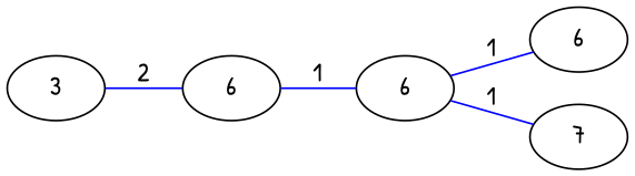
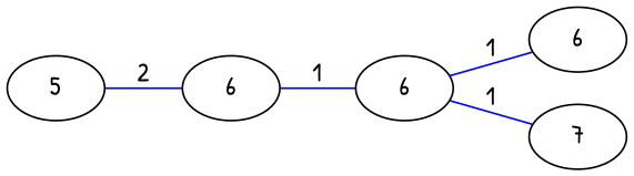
  graph {
    rankdir=LR
    fontname="Patrick Hand"
    node [fontname="Patrick Hand"]
    edge [color=blue fontname="Patrick Hand"]
-   n1 [label=3]
+   n1 [label=5]
    n2 [label=6]
    n3 [label=6]
    n4 [label=6]
    n5 [label=7]
    n1 -- n2 [label=2]
    n2 -- n3 [label=1]
    n3 -- n4 [label=1]
    n3 -- n5 [label=1]
  }
